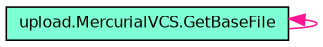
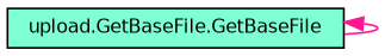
  digraph {
    rankdir=TB
-   n1 [color=black fillcolor=aquamarine fontcolor=black fontname=Helvetica fontsize=10 height=0.2 label="upload.MercurialVCS.GetBaseFile" shape=record style=filled width=0.4]
+   n1 [color=black fillcolor=aquamarine fontcolor=black fontname=Helvetica fontsize=10 height=0.2 label="upload.GetBaseFile.GetBaseFile" shape=record style=filled width=0.4]
    n1 -> n1 [color=deeppink dir=back fontname=Helvetica fontsize=10 labelfontname=Helvetica labelfontsize=10 style=solid]
  }
